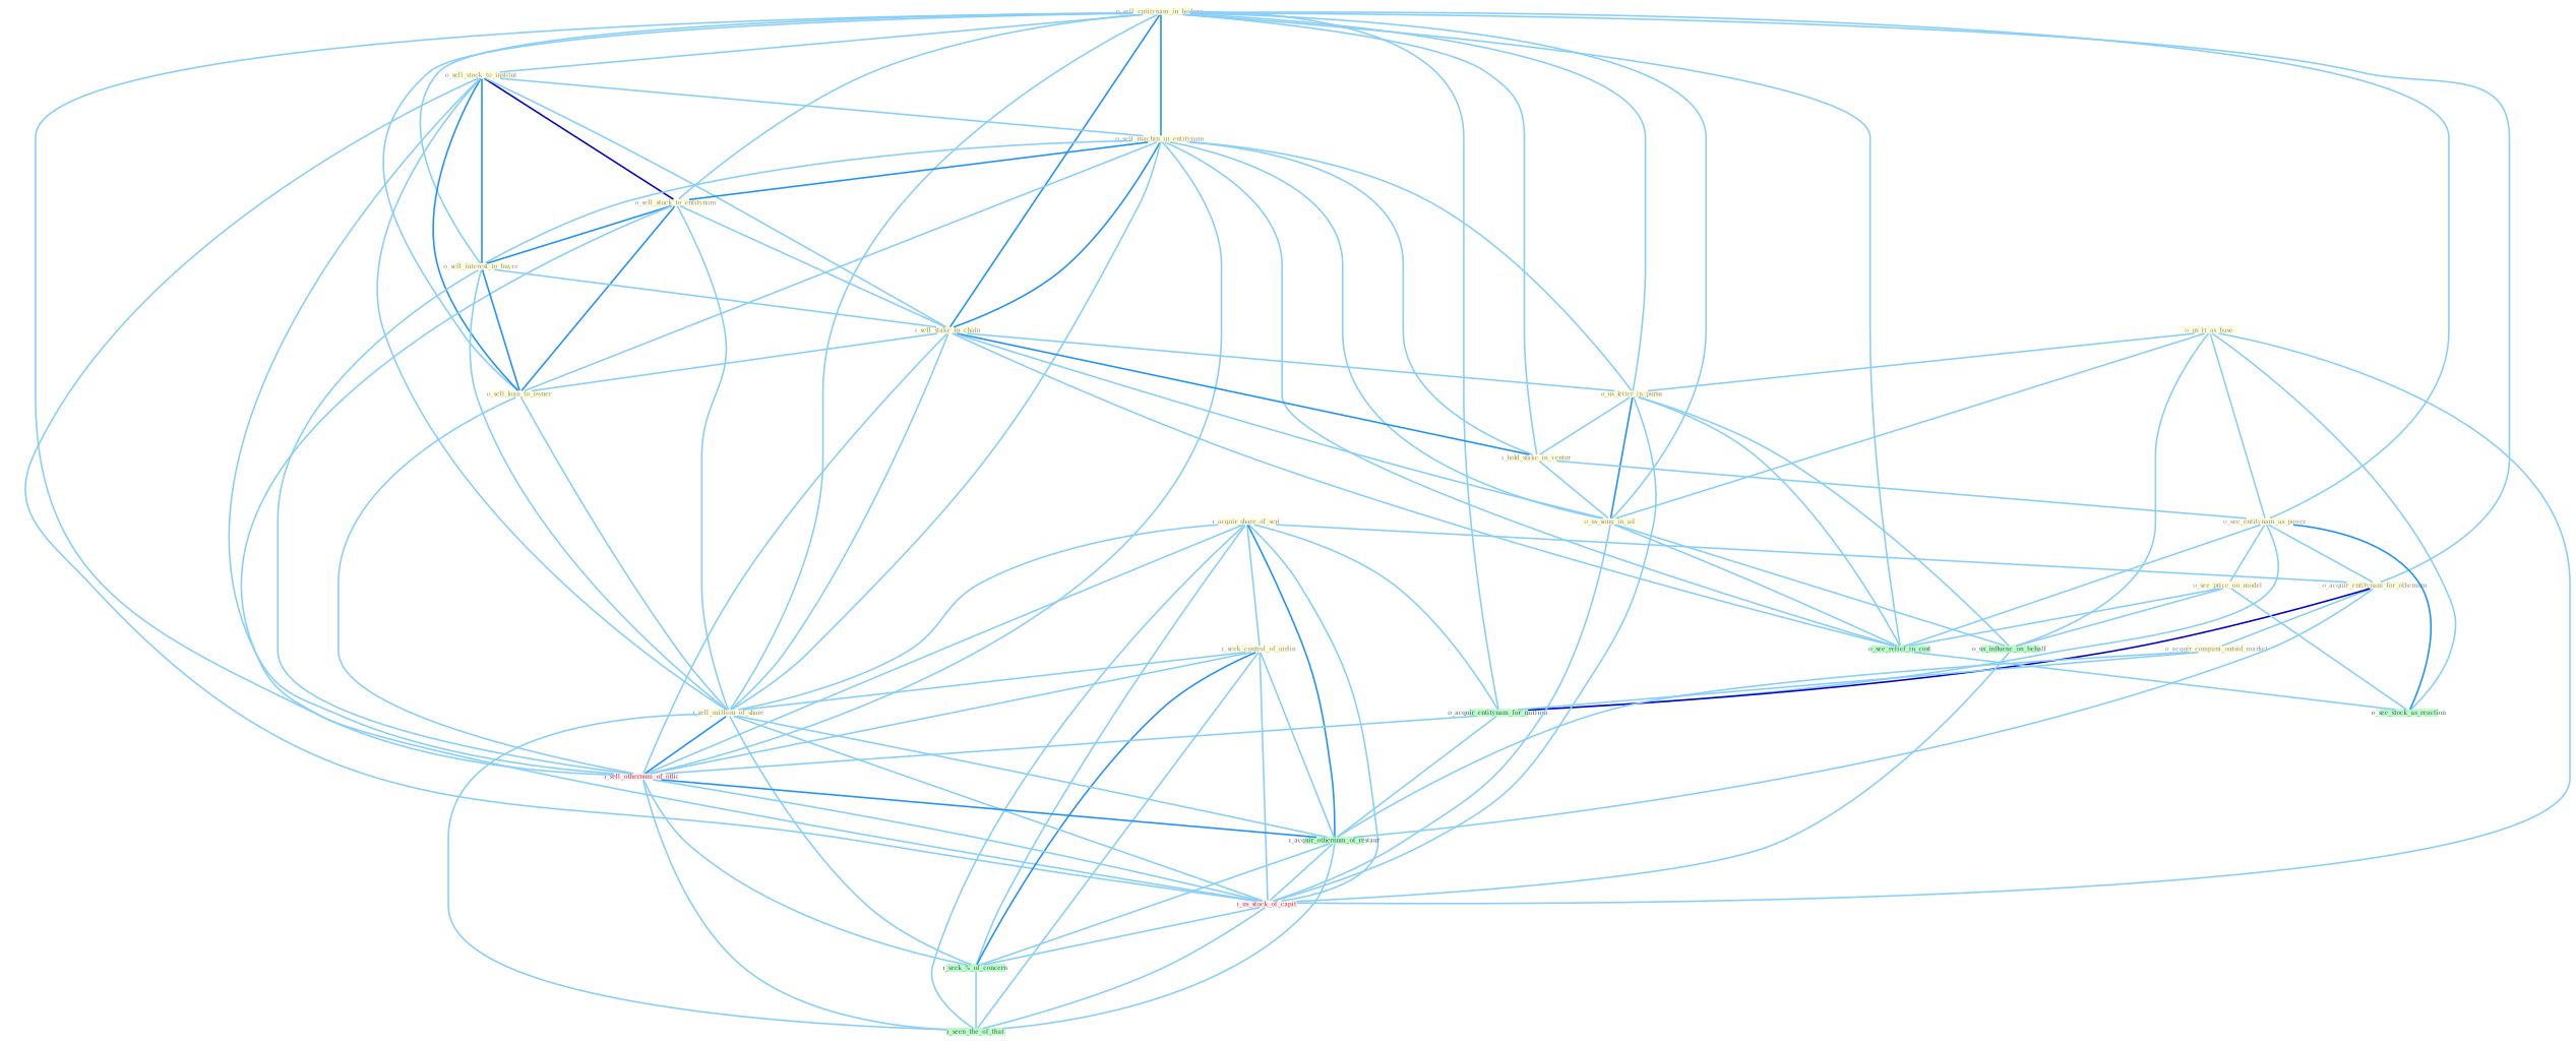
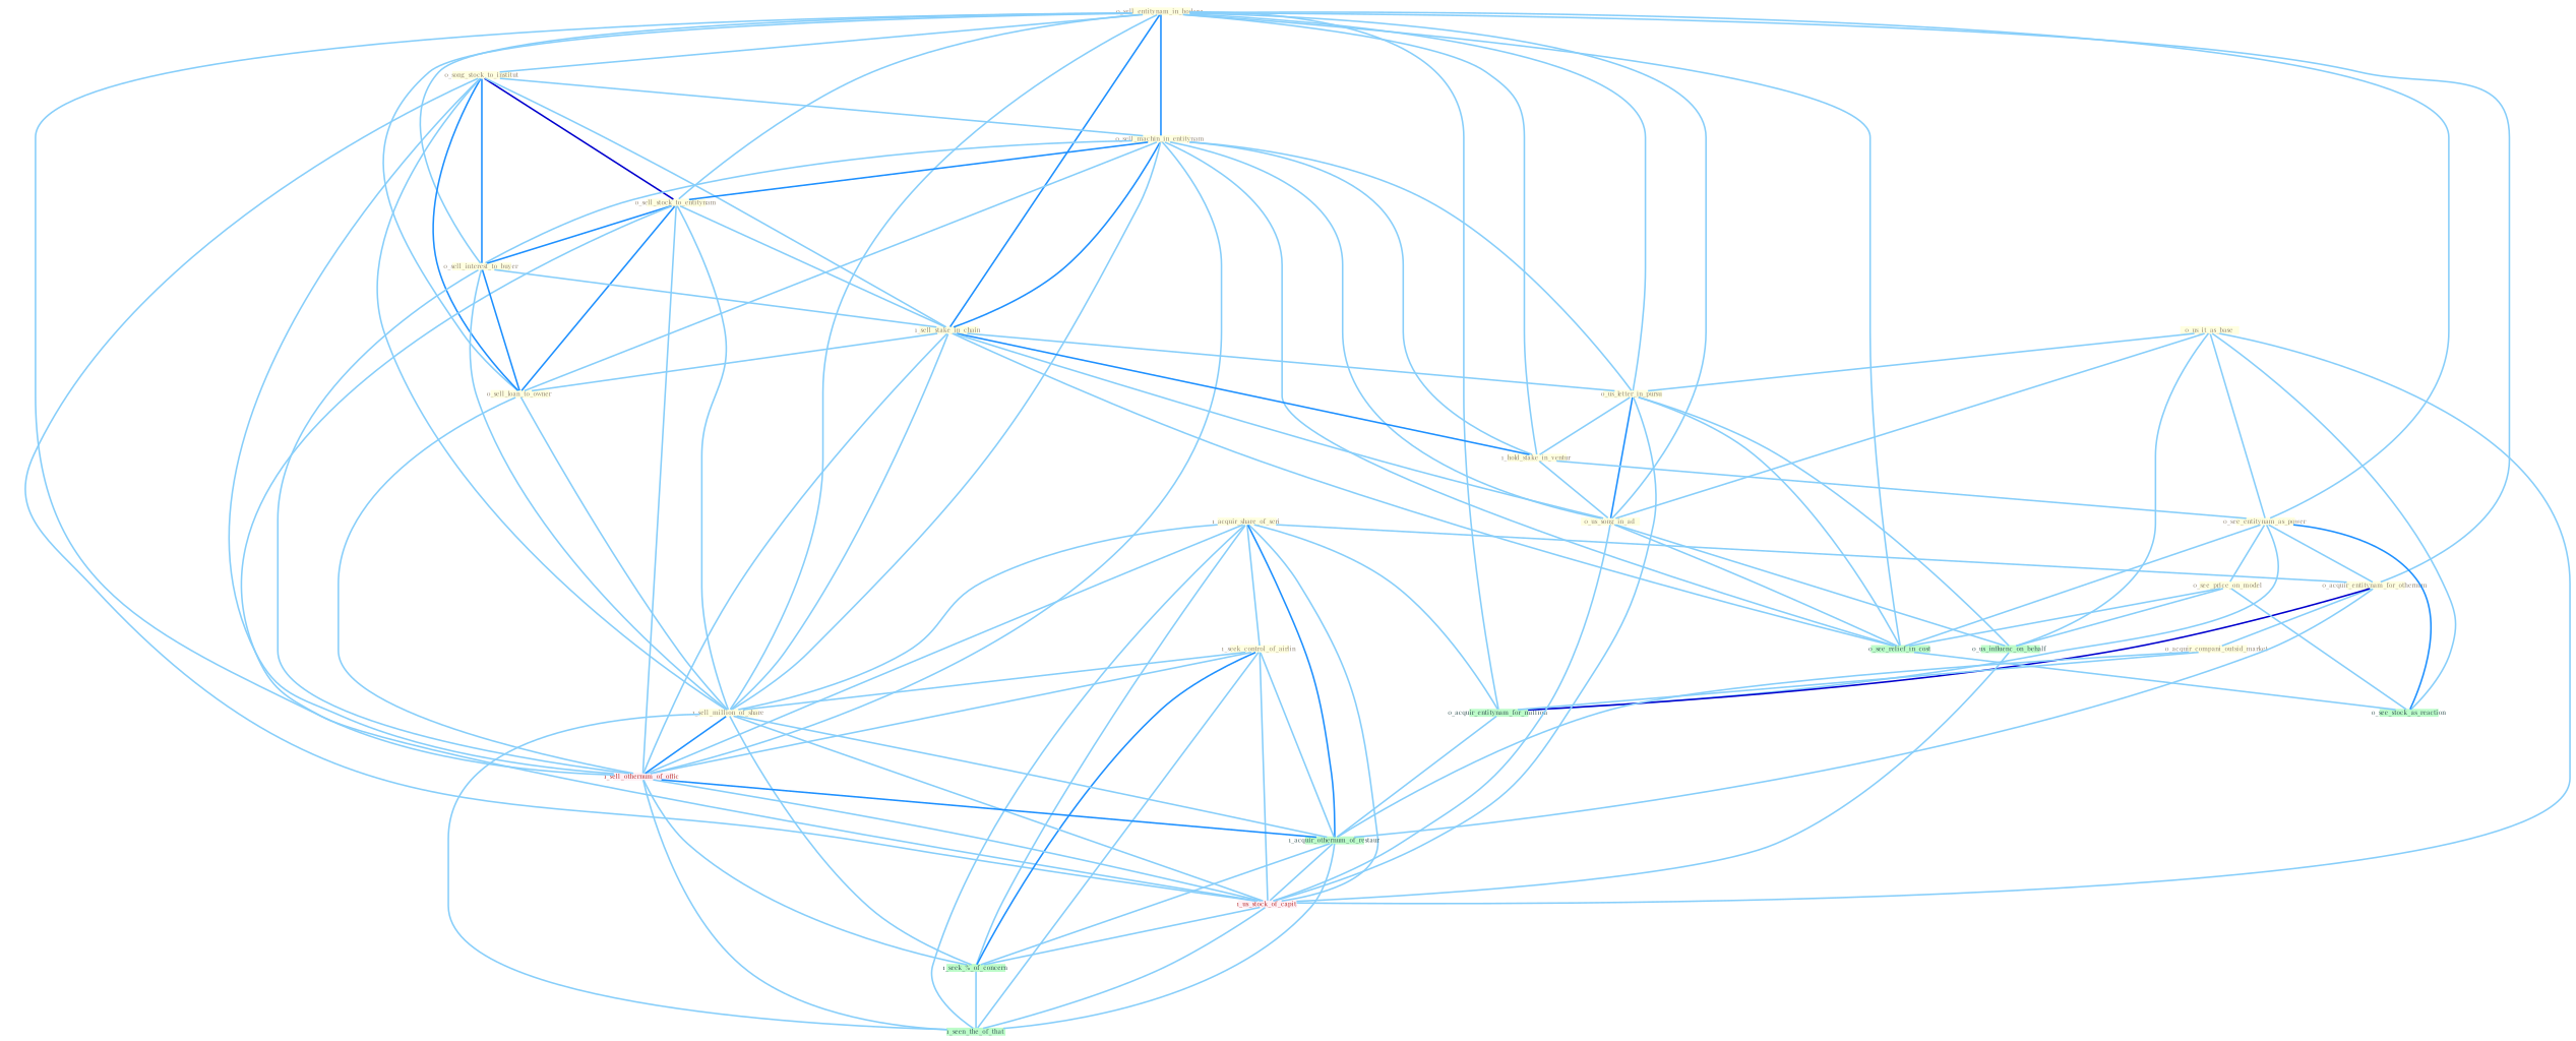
  graph {
    fontname="Playfair Display"
    node [color="#ffffe0" fixedsize=true fontcolor="#8b7d6b" fontname="Playfair Display" fontsize=4 shape=polygon style=filled]
    edge [color="#87cefa" fontname="Playfair Display" w=1]
    "0_sell_entitynam_in_bodega " [height=.06 width=.5]
-   "0_sell_stock_to_institut " [height=.06 width=.5]
+   "0_sell_stock_to_institut " [height=.06 width=.5 label="0_song_stock_to_institut"]
    "0_us_it_as_base " [height=.06 width=.5]
    "0_see_entitynam_as_power " [height=.06 width=.5]
    "0_sell_machin_in_entitynam " [height=.06 width=.5]
    "1_acquir_share_of_seri " [height=.06 width=.5]
    "0_sell_stock_to_entitynam " [height=.06 width=.5]
    "0_sell_interest_to_buyer " [height=.06 width=.5]
    "0_acquir_entitynam_for_othernum " [height=.06 width=.5]
    "1_sell_stake_in_chain " [height=.06 width=.5]
    "0_acquir_compani_outsid_market " [height=.06 width=.5]
    "1_seek_control_of_airlin " [height=.06 width=.5]
    "0_see_price_on_model " [height=.06 width=.5]
    "0_us_letter_in_pursu " [height=.06 width=.5]
    "0_sell_loan_to_owner " [height=.06 width=.5]
    "1_hold_stake_in_ventur " [height=.06 width=.5]
    "1_sell_million_of_share " [height=.06 width=.5]
    "0_us_song_in_ad " [height=.06 width=.5]
    "1_sell_othernum_of_offic " [color="#fff0f5" fontcolor="#b22222" height=.06 width=.5]
    "1_us_stock_of_capit " [color="#fff0f5" fontcolor="#b22222" height=.06 width=.5]
    "0_acquir_entitynam_for_million " [color="#BDFCC9" fontcolor="#2f4f4f" height=.06 width=.5]
    "0_see_relief_in_cost " [color="#BDFCC9" fontcolor="#2f4f4f" height=.06 width=.5]
    "0_us_influenc_on_behalf " [color="#BDFCC9" fontcolor="#2f4f4f" height=.06 width=.5]
    n24 [color="#BDFCC9" fontcolor="#2f4f4f" height=.06 label="0_see_stock_as_reaction" width=.5]
    "1_acquir_othernum_of_restaur " [color="#BDFCC9" fontcolor="#2f4f4f" height=.06 width=.5]
    "1_seek_%_of_concern " [color="#BDFCC9" fontcolor="#2f4f4f" height=.06 width=.5]
    "1_seen_the_of_that " [color="#BDFCC9" fontcolor="#2f4f4f" height=.06 width=.5]
    subgraph sub_1 {
      "0_sell_entitynam_in_bodega "
      "0_sell_stock_to_institut "
      "0_us_it_as_base "
      "0_see_entitynam_as_power "
      "0_sell_machin_in_entitynam "
      "1_acquir_share_of_seri "
      "0_sell_stock_to_entitynam "
      "0_sell_interest_to_buyer "
      "0_acquir_entitynam_for_othernum "
      "1_sell_stake_in_chain "
      "0_acquir_compani_outsid_market "
      "1_seek_control_of_airlin "
      "0_see_price_on_model "
      "0_us_letter_in_pursu "
      "0_sell_loan_to_owner "
      "1_hold_stake_in_ventur "
      "1_sell_million_of_share "
      "0_us_song_in_ad "
    }
    subgraph sub_2 {
      "1_sell_othernum_of_offic "
      "1_us_stock_of_capit "
    }
    "0_sell_entitynam_in_bodega " -- "0_sell_stock_to_institut "
    "0_sell_entitynam_in_bodega " -- "0_see_entitynam_as_power "
    "0_sell_entitynam_in_bodega " -- "0_sell_machin_in_entitynam " [color="#1e90ff" w=2]
    "0_sell_entitynam_in_bodega " -- "0_sell_stock_to_entitynam "
    "0_sell_entitynam_in_bodega " -- "0_sell_interest_to_buyer "
    "0_sell_entitynam_in_bodega " -- "0_acquir_entitynam_for_othernum "
    "0_sell_entitynam_in_bodega " -- "1_sell_stake_in_chain " [color="#1e90ff" w=2]
    "0_sell_entitynam_in_bodega " -- "0_us_letter_in_pursu "
    "0_sell_entitynam_in_bodega " -- "0_sell_loan_to_owner "
    "0_sell_entitynam_in_bodega " -- "1_hold_stake_in_ventur "
    "0_sell_entitynam_in_bodega " -- "1_sell_million_of_share "
    "0_sell_entitynam_in_bodega " -- "0_us_song_in_ad "
    "0_sell_entitynam_in_bodega " -- "1_sell_othernum_of_offic "
    "0_sell_entitynam_in_bodega " -- "0_acquir_entitynam_for_million "
    "0_sell_entitynam_in_bodega " -- "0_see_relief_in_cost "
    "0_sell_stock_to_institut " -- "0_sell_machin_in_entitynam "
    "0_sell_stock_to_institut " -- "0_sell_stock_to_entitynam " [color="#0000cd" w=3]
    "0_sell_stock_to_institut " -- "0_sell_interest_to_buyer " [color="#1e90ff" w=2]
    "0_sell_stock_to_institut " -- "1_sell_stake_in_chain "
    "0_sell_stock_to_institut " -- "0_sell_loan_to_owner " [color="#1e90ff" w=2]
    "0_sell_stock_to_institut " -- "1_sell_million_of_share "
    "0_sell_stock_to_institut " -- "1_sell_othernum_of_offic "
    "0_sell_stock_to_institut " -- "1_us_stock_of_capit "
    "0_us_it_as_base " -- "0_see_entitynam_as_power "
    "0_us_it_as_base " -- "0_us_letter_in_pursu "
    "0_us_it_as_base " -- "0_us_song_in_ad "
    "0_us_it_as_base " -- "1_us_stock_of_capit "
    "0_us_it_as_base " -- "0_us_influenc_on_behalf "
    "0_us_it_as_base " -- n24
    "0_see_entitynam_as_power " -- "0_acquir_entitynam_for_othernum "
    "0_see_entitynam_as_power " -- "0_see_price_on_model "
    "0_see_entitynam_as_power " -- "0_acquir_entitynam_for_million "
    "0_see_entitynam_as_power " -- "0_see_relief_in_cost "
    "0_see_entitynam_as_power " -- n24 [color="#1e90ff" w=2]
    "0_sell_machin_in_entitynam " -- "0_sell_stock_to_entitynam " [color="#1e90ff" w=2]
    "0_sell_machin_in_entitynam " -- "0_sell_interest_to_buyer "
    "0_sell_machin_in_entitynam " -- "1_sell_stake_in_chain " [color="#1e90ff" w=2]
    "0_sell_machin_in_entitynam " -- "0_us_letter_in_pursu "
    "0_sell_machin_in_entitynam " -- "0_sell_loan_to_owner "
    "0_sell_machin_in_entitynam " -- "1_hold_stake_in_ventur "
    "0_sell_machin_in_entitynam " -- "1_sell_million_of_share "
    "0_sell_machin_in_entitynam " -- "0_us_song_in_ad "
    "0_sell_machin_in_entitynam " -- "1_sell_othernum_of_offic "
    "0_sell_machin_in_entitynam " -- "0_see_relief_in_cost "
    "1_acquir_share_of_seri " -- "0_acquir_entitynam_for_othernum "
    "1_acquir_share_of_seri " -- "1_seek_control_of_airlin "
    "1_acquir_share_of_seri " -- "1_sell_million_of_share "
    "1_acquir_share_of_seri " -- "1_sell_othernum_of_offic "
    "1_acquir_share_of_seri " -- "1_us_stock_of_capit "
    "1_acquir_share_of_seri " -- "0_acquir_entitynam_for_million "
    "1_acquir_share_of_seri " -- "1_acquir_othernum_of_restaur " [color="#1e90ff" w=2]
    "1_acquir_share_of_seri " -- "1_seek_%_of_concern "
    "1_acquir_share_of_seri " -- "1_seen_the_of_that "
    "0_sell_stock_to_entitynam " -- "0_sell_interest_to_buyer " [color="#1e90ff" w=2]
    "0_sell_stock_to_entitynam " -- "1_sell_stake_in_chain "
    "0_sell_stock_to_entitynam " -- "0_sell_loan_to_owner " [color="#1e90ff" w=2]
    "0_sell_stock_to_entitynam " -- "1_sell_million_of_share "
-   "0_acquir_entitynam_for_million " -- "1_sell_othernum_of_offic "
+   "0_sell_stock_to_entitynam " -- "1_sell_othernum_of_offic "
    "0_sell_stock_to_entitynam " -- "1_us_stock_of_capit "
    "0_sell_interest_to_buyer " -- "1_sell_stake_in_chain "
    "0_sell_interest_to_buyer " -- "0_sell_loan_to_owner " [color="#1e90ff" w=2]
    "0_sell_interest_to_buyer " -- "1_sell_million_of_share "
    "0_sell_interest_to_buyer " -- "1_sell_othernum_of_offic "
    "0_acquir_entitynam_for_othernum " -- "0_acquir_compani_outsid_market "
    "0_acquir_entitynam_for_othernum " -- "0_acquir_entitynam_for_million " [color="#0000cd" w=3]
    "0_acquir_entitynam_for_othernum " -- "1_acquir_othernum_of_restaur "
    "1_sell_stake_in_chain " -- "0_us_letter_in_pursu "
    "1_sell_stake_in_chain " -- "0_sell_loan_to_owner "
    "1_sell_stake_in_chain " -- "1_hold_stake_in_ventur " [color="#1e90ff" w=2]
    "1_sell_stake_in_chain " -- "1_sell_million_of_share "
    "1_sell_stake_in_chain " -- "0_us_song_in_ad "
    "1_sell_stake_in_chain " -- "1_sell_othernum_of_offic "
    "1_sell_stake_in_chain " -- "0_see_relief_in_cost "
    "0_acquir_compani_outsid_market " -- "0_acquir_entitynam_for_million "
    "0_acquir_compani_outsid_market " -- "1_acquir_othernum_of_restaur "
    "1_seek_control_of_airlin " -- "1_sell_million_of_share "
    "1_seek_control_of_airlin " -- "1_sell_othernum_of_offic "
    "1_seek_control_of_airlin " -- "1_us_stock_of_capit "
    "1_seek_control_of_airlin " -- "1_acquir_othernum_of_restaur "
    "1_seek_control_of_airlin " -- "1_seek_%_of_concern " [color="#1e90ff" w=2]
    "1_seek_control_of_airlin " -- "1_seen_the_of_that "
    "0_see_price_on_model " -- "0_see_relief_in_cost "
    "0_see_price_on_model " -- "0_us_influenc_on_behalf "
    "0_see_price_on_model " -- n24
    "0_us_letter_in_pursu " -- "1_hold_stake_in_ventur "
    "0_us_letter_in_pursu " -- "0_us_song_in_ad " [color="#1e90ff" w=2]
    "0_us_letter_in_pursu " -- "1_us_stock_of_capit "
    "0_us_letter_in_pursu " -- "0_see_relief_in_cost "
    "0_us_letter_in_pursu " -- "0_us_influenc_on_behalf "
    "0_sell_loan_to_owner " -- "1_sell_million_of_share "
    "0_sell_loan_to_owner " -- "1_sell_othernum_of_offic "
    "1_hold_stake_in_ventur " -- "0_see_entitynam_as_power "
    "1_hold_stake_in_ventur " -- "0_us_song_in_ad "
    "1_sell_million_of_share " -- "1_sell_othernum_of_offic " [color="#1e90ff" w=2]
    "1_sell_million_of_share " -- "1_us_stock_of_capit "
    "1_sell_million_of_share " -- "1_acquir_othernum_of_restaur "
    "1_sell_million_of_share " -- "1_seek_%_of_concern "
    "1_sell_million_of_share " -- "1_seen_the_of_that "
    "0_us_song_in_ad " -- "1_us_stock_of_capit "
    "0_us_song_in_ad " -- "0_see_relief_in_cost "
    "0_us_song_in_ad " -- "0_us_influenc_on_behalf "
    "1_sell_othernum_of_offic " -- "1_us_stock_of_capit "
    "1_sell_othernum_of_offic " -- "1_acquir_othernum_of_restaur " [color="#1e90ff" w=2]
    "1_sell_othernum_of_offic " -- "1_seek_%_of_concern "
    "1_sell_othernum_of_offic " -- "1_seen_the_of_that "
    "1_us_stock_of_capit " -- "1_seek_%_of_concern "
    "1_us_stock_of_capit " -- "1_seen_the_of_that "
    "0_acquir_entitynam_for_million " -- "1_acquir_othernum_of_restaur "
    "0_see_relief_in_cost " -- n24
    "0_us_influenc_on_behalf " -- "1_us_stock_of_capit "
    "1_acquir_othernum_of_restaur " -- "1_us_stock_of_capit "
    "1_acquir_othernum_of_restaur " -- "1_seek_%_of_concern "
    "1_acquir_othernum_of_restaur " -- "1_seen_the_of_that "
    "1_seek_%_of_concern " -- "1_seen_the_of_that "
  }
